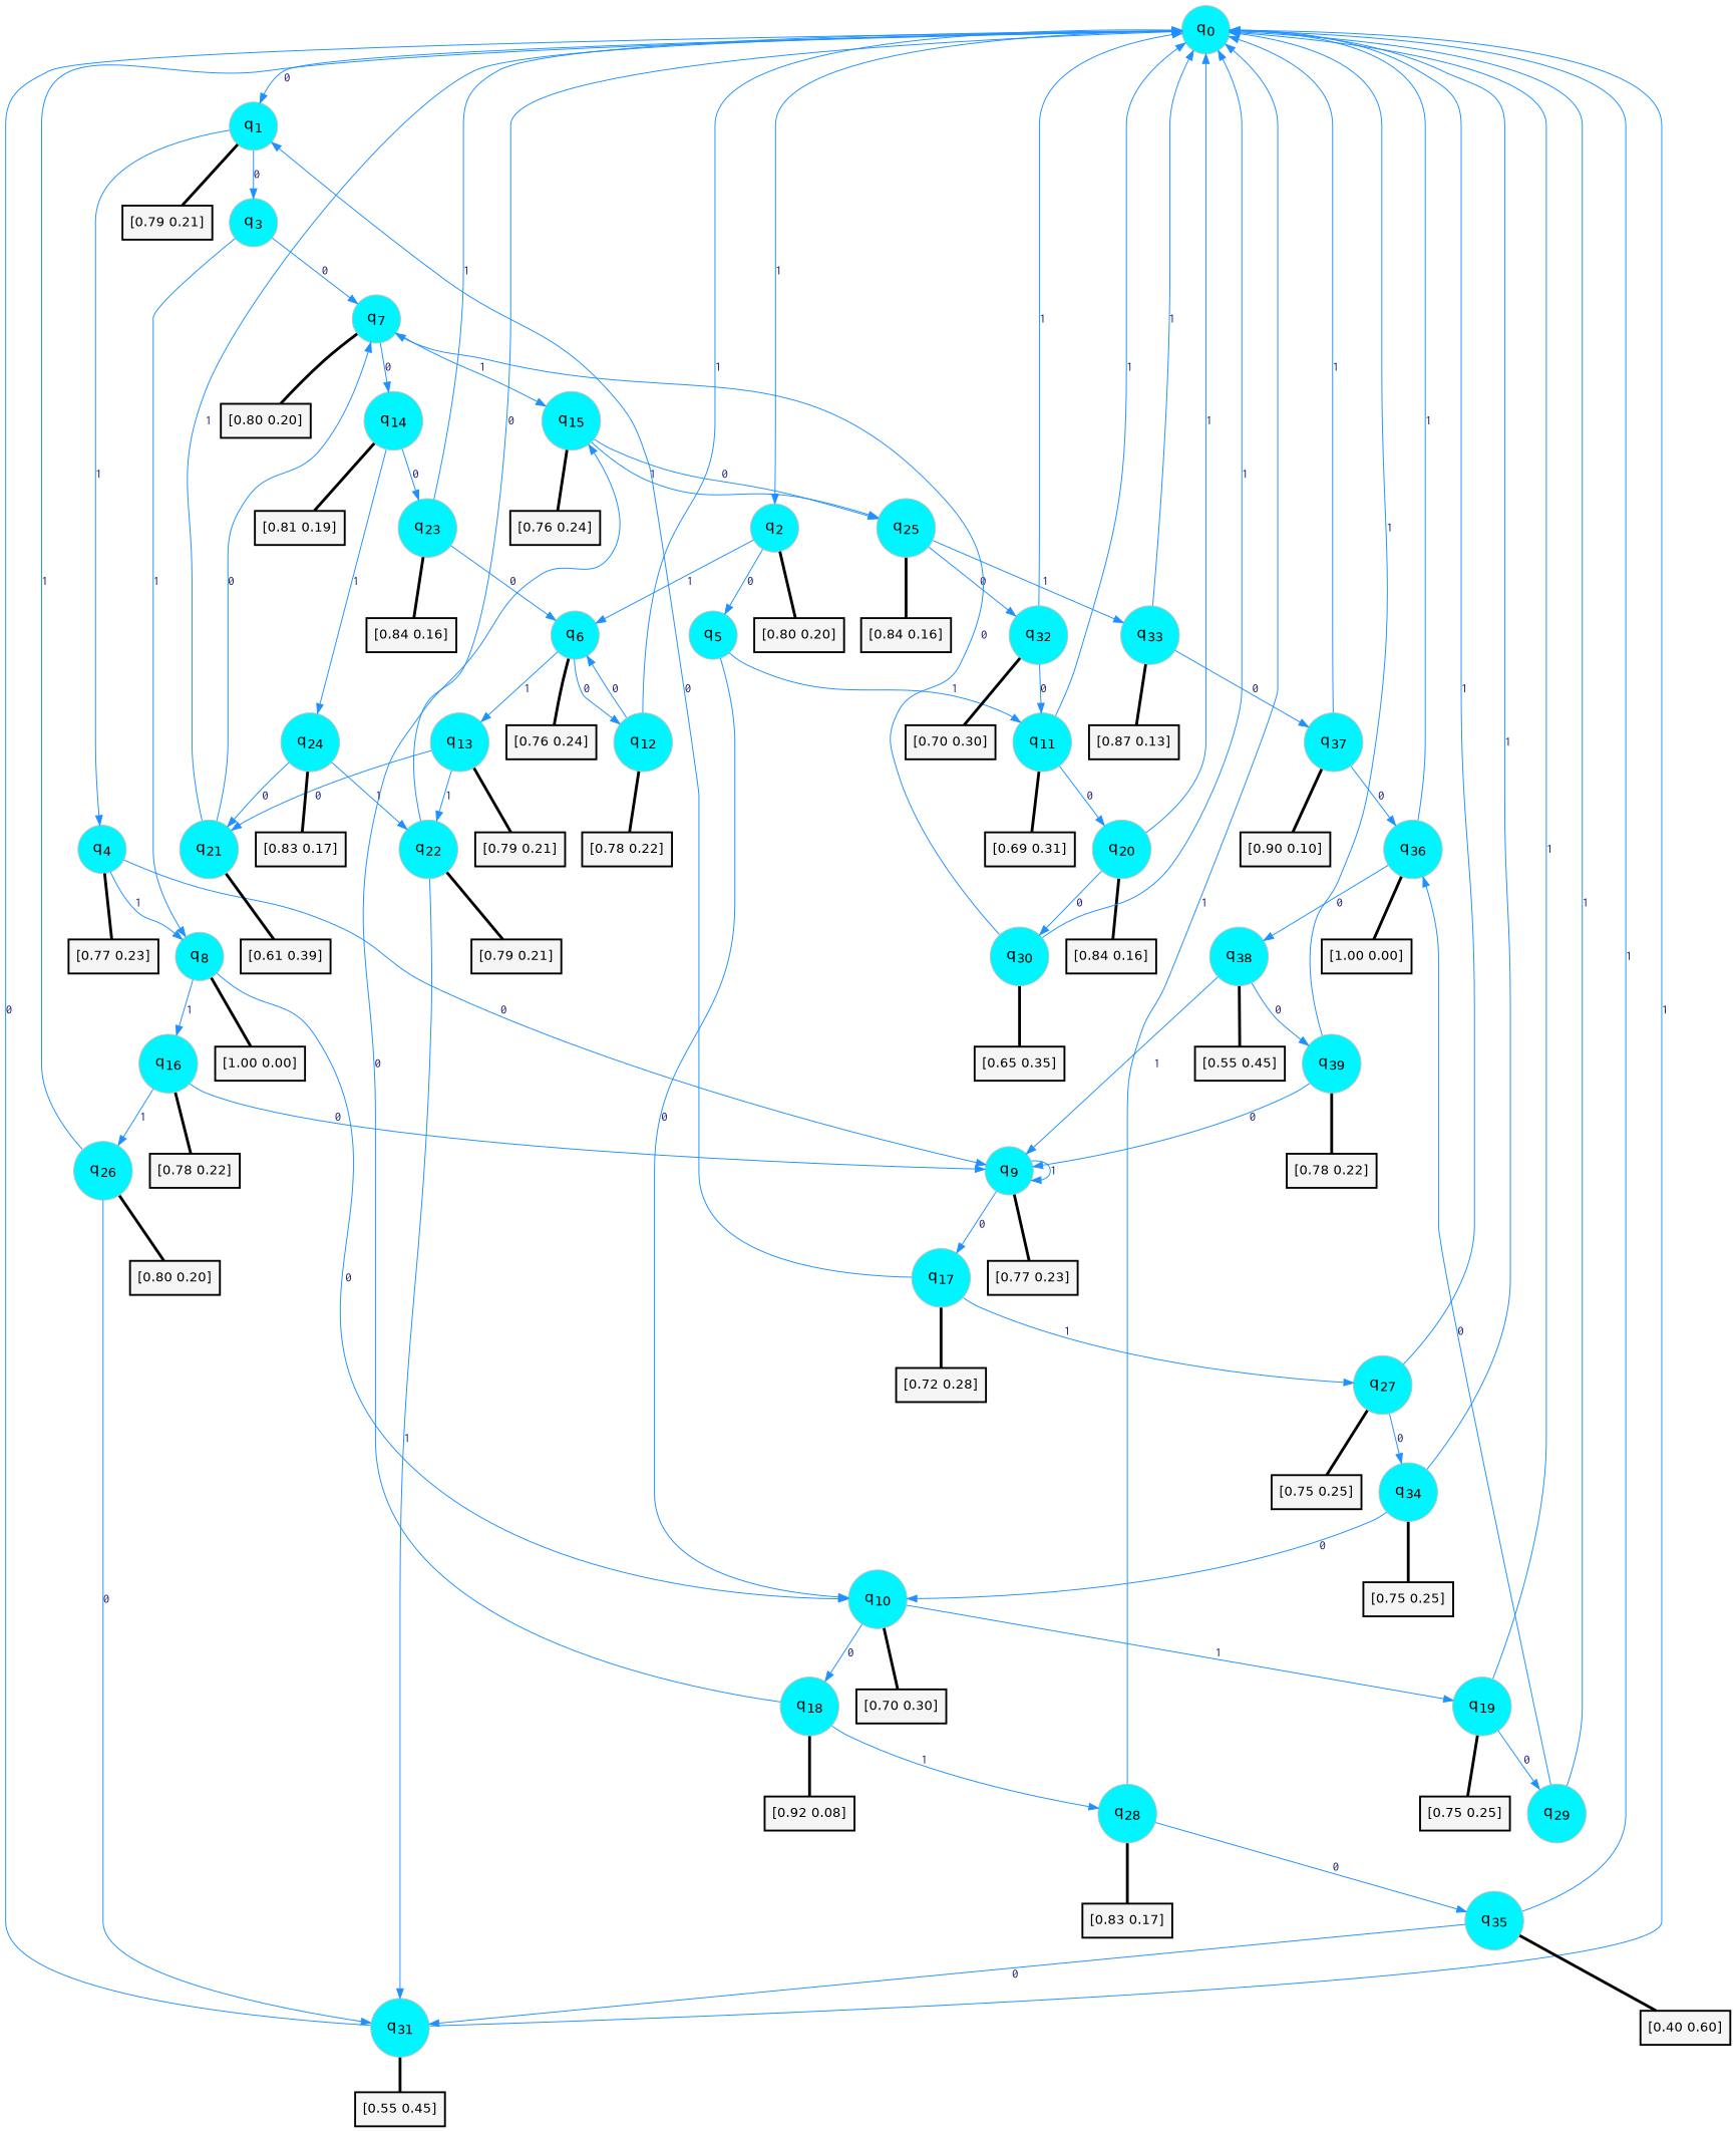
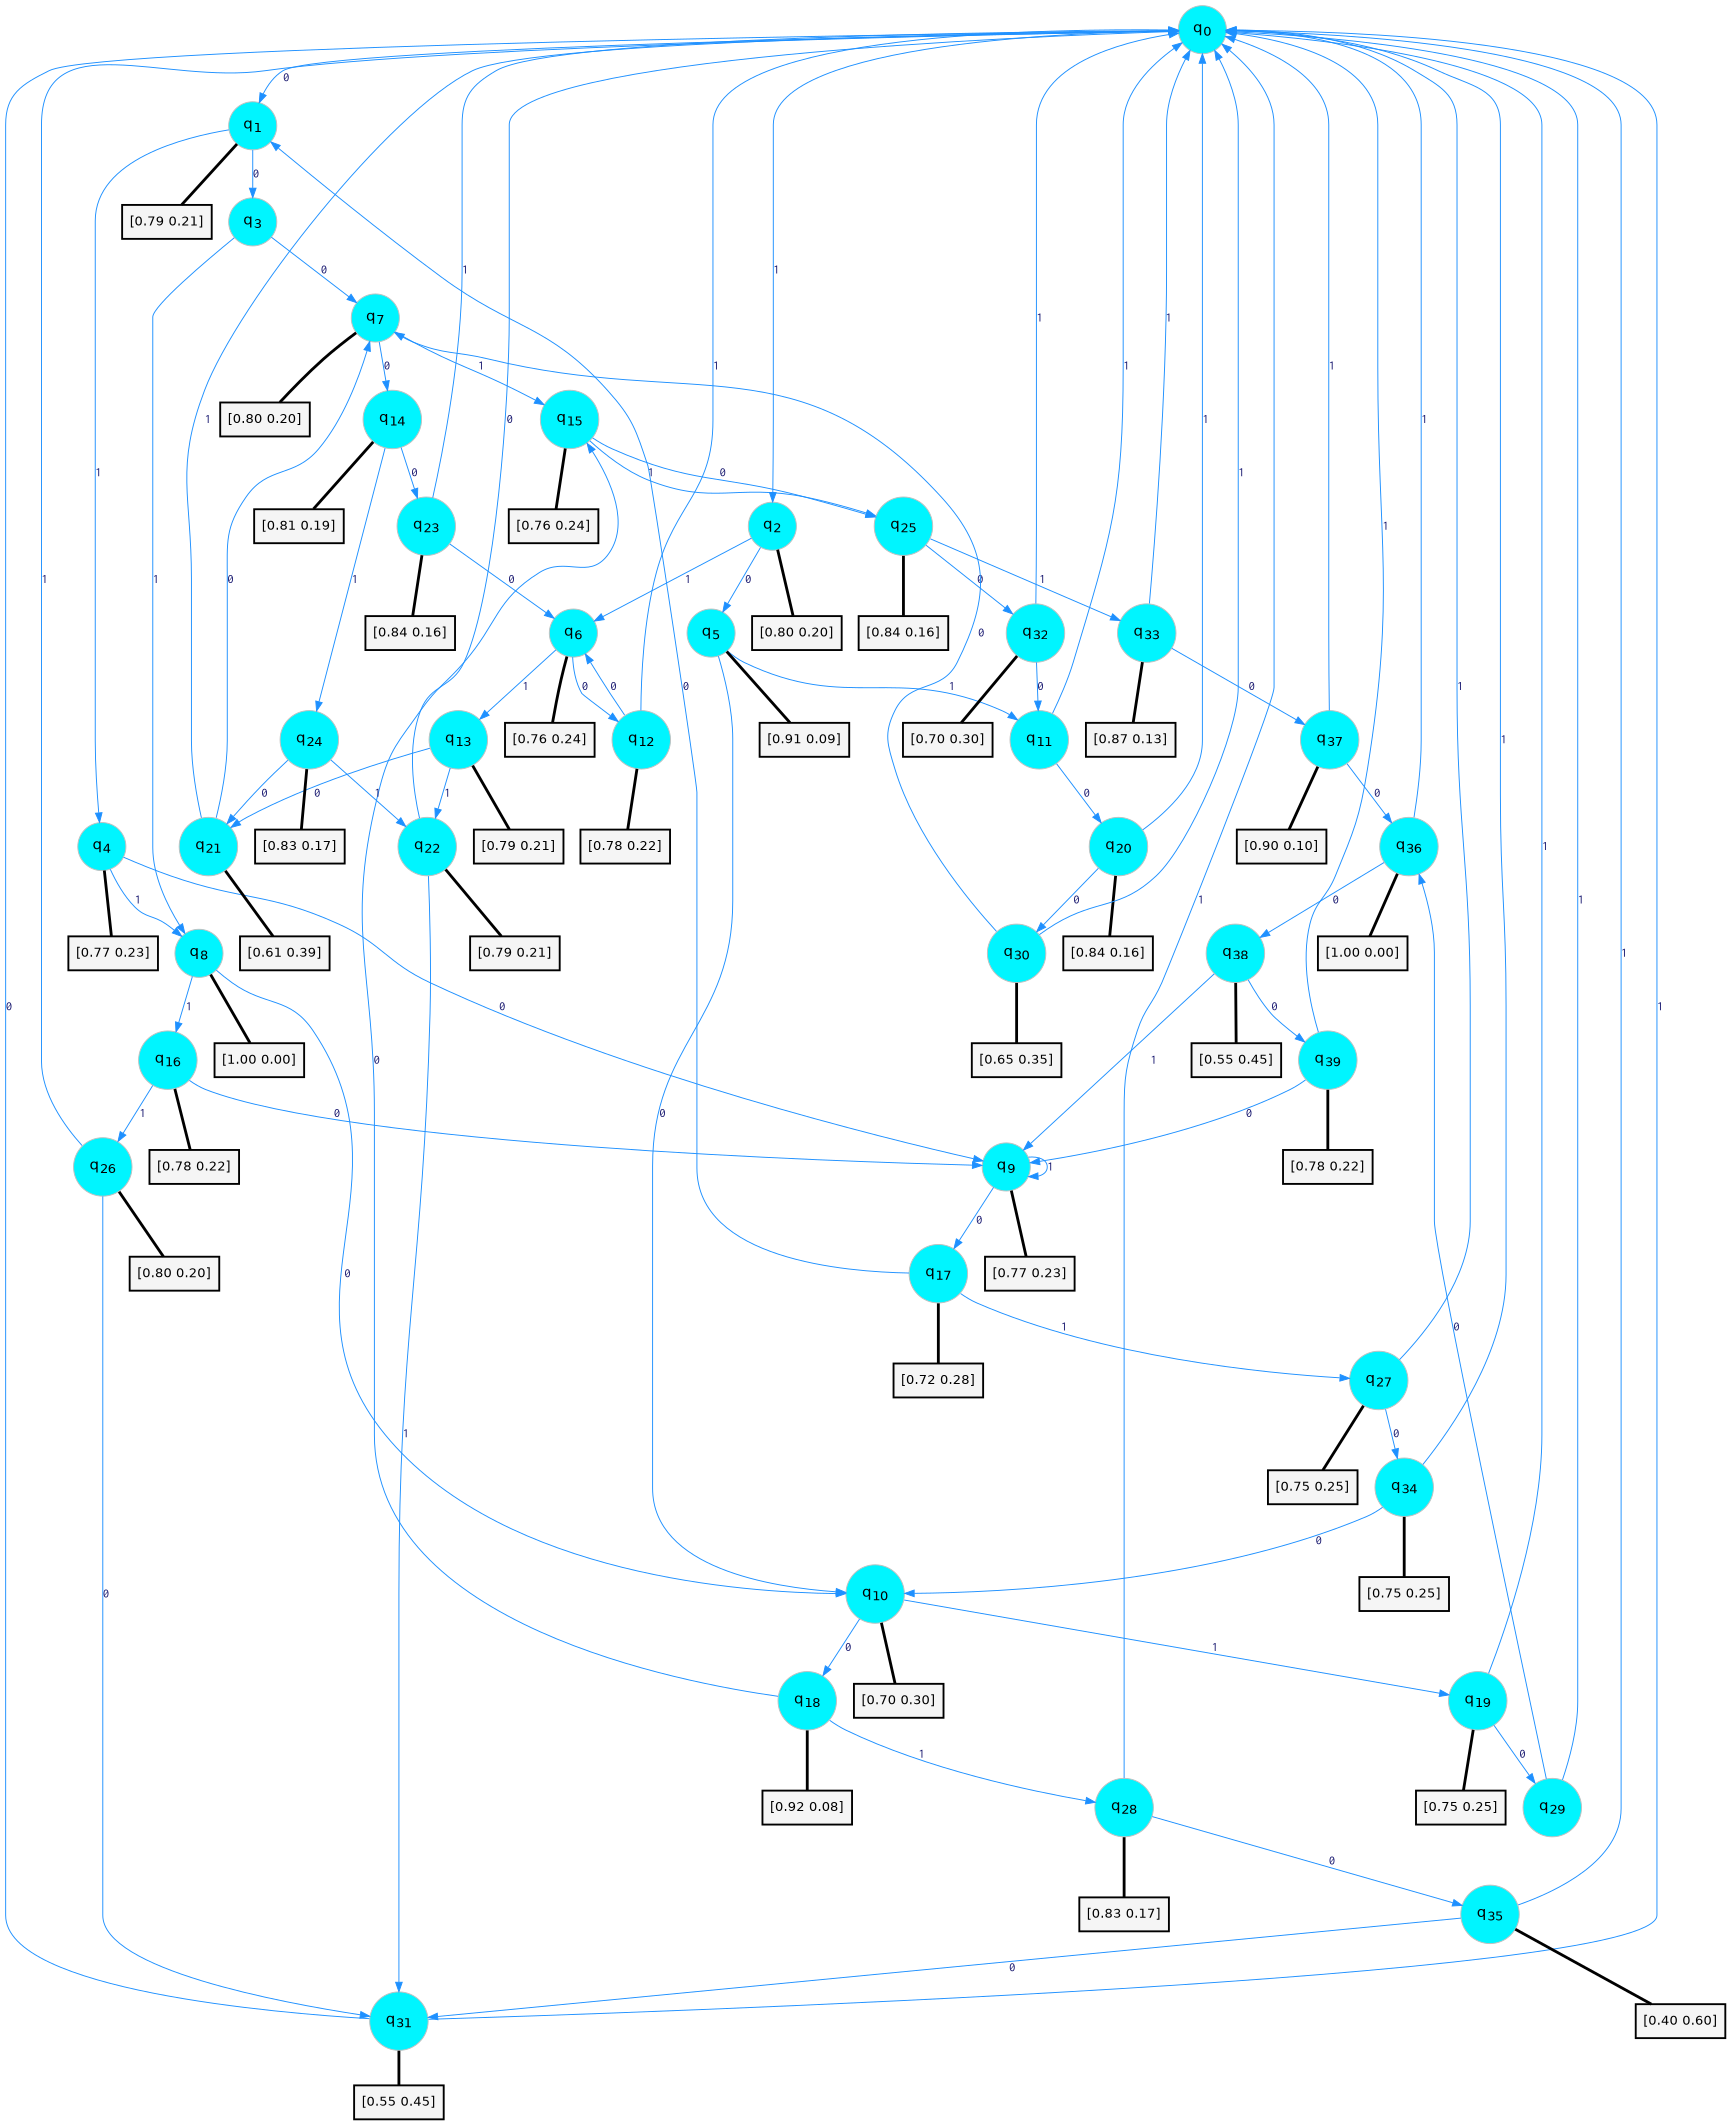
  digraph {
    rankdir=TD
    node [color=gray fillcolor=turquoise1 fontcolor=black fontname=Helvetica fontsize=16 fontweight=bold shape=circle style=filled]
    edge [arrowsize=1 color=dodgerblue1 fontcolor=midnightblue fontname=courier fontweight=bold penwidth=1 style=solid weight=20]
    n1 [label=<q<SUB>0</SUB>>]
    n2 [label=<q<SUB>1</SUB>>]
    n3 [label=<q<SUB>2</SUB>>]
    n4 [label=<q<SUB>3</SUB>>]
    n5 [label=<q<SUB>4</SUB>>]
    n6 [color=black fillcolor=whitesmoke fontsize=14 label="[0.79 0.21]" penwidth=2 shape=box]
    n7 [label=<q<SUB>5</SUB>>]
    n8 [label=<q<SUB>6</SUB>>]
    n9 [color=black fillcolor=whitesmoke fontsize=14 label="[0.80 0.20]" penwidth=2 shape=box]
    n10 [label=<q<SUB>7</SUB>>]
    n11 [label=<q<SUB>8</SUB>>]
    n12 [label=<q<SUB>9</SUB>>]
    n13 [color=black fillcolor=whitesmoke fontsize=14 label="[0.77 0.23]" penwidth=2 shape=box]
    n14 [label=<q<SUB>10</SUB>>]
    n15 [label=<q<SUB>11</SUB>>]
+   n16 [color=black fillcolor=whitesmoke fontsize=14 label="[0.91 0.09]" penwidth=2 shape=box]
    n17 [label=<q<SUB>12</SUB>>]
    n18 [label=<q<SUB>13</SUB>>]
    n19 [color=black fillcolor=whitesmoke fontsize=14 label="[0.76 0.24]" penwidth=2 shape=box]
    n20 [label=<q<SUB>14</SUB>>]
    n21 [label=<q<SUB>15</SUB>>]
    n22 [color=black fillcolor=whitesmoke fontsize=14 label="[0.80 0.20]" penwidth=2 shape=box]
    n23 [label=<q<SUB>16</SUB>>]
    n24 [color=black fillcolor=whitesmoke fontsize=14 label="[1.00 0.00]" penwidth=2 shape=box]
    n25 [label=<q<SUB>17</SUB>>]
    n26 [color=black fillcolor=whitesmoke fontsize=14 label="[0.77 0.23]" penwidth=2 shape=box]
    n27 [label=<q<SUB>18</SUB>>]
    n28 [label=<q<SUB>19</SUB>>]
    n29 [color=black fillcolor=whitesmoke fontsize=14 label="[0.70 0.30]" penwidth=2 shape=box]
    n30 [label=<q<SUB>20</SUB>>]
-   n31 [color=black fillcolor=whitesmoke fontsize=14 label="[0.69 0.31]" penwidth=2 shape=box]
    n32 [color=black fillcolor=whitesmoke fontsize=14 label="[0.78 0.22]" penwidth=2 shape=box]
    n33 [label=<q<SUB>21</SUB>>]
    n34 [label=<q<SUB>22</SUB>>]
    n35 [color=black fillcolor=whitesmoke fontsize=14 label="[0.79 0.21]" penwidth=2 shape=box]
    n36 [label=<q<SUB>23</SUB>>]
    n37 [label=<q<SUB>24</SUB>>]
    n38 [color=black fillcolor=whitesmoke fontsize=14 label="[0.81 0.19]" penwidth=2 shape=box]
    n39 [label=<q<SUB>25</SUB>>]
    n40 [color=black fillcolor=whitesmoke fontsize=14 label="[0.76 0.24]" penwidth=2 shape=box]
    n41 [label=<q<SUB>26</SUB>>]
    n42 [color=black fillcolor=whitesmoke fontsize=14 label="[0.78 0.22]" penwidth=2 shape=box]
    n43 [label=<q<SUB>27</SUB>>]
    n44 [color=black fillcolor=whitesmoke fontsize=14 label="[0.72 0.28]" penwidth=2 shape=box]
    n45 [label=<q<SUB>28</SUB>>]
    n46 [color=black fillcolor=whitesmoke fontsize=14 label="[0.92 0.08]" penwidth=2 shape=box]
    n47 [label=<q<SUB>29</SUB>>]
    n48 [color=black fillcolor=whitesmoke fontsize=14 label="[0.75 0.25]" penwidth=2 shape=box]
    n49 [label=<q<SUB>30</SUB>>]
    n50 [color=black fillcolor=whitesmoke fontsize=14 label="[0.84 0.16]" penwidth=2 shape=box]
    n51 [color=black fillcolor=whitesmoke fontsize=14 label="[0.61 0.39]" penwidth=2 shape=box]
    n52 [label=<q<SUB>31</SUB>>]
    n53 [color=black fillcolor=whitesmoke fontsize=14 label="[0.79 0.21]" penwidth=2 shape=box]
    n54 [color=black fillcolor=whitesmoke fontsize=14 label="[0.84 0.16]" penwidth=2 shape=box]
    n55 [color=black fillcolor=whitesmoke fontsize=14 label="[0.83 0.17]" penwidth=2 shape=box]
    n56 [label=<q<SUB>32</SUB>>]
    n57 [label=<q<SUB>33</SUB>>]
    n58 [color=black fillcolor=whitesmoke fontsize=14 label="[0.84 0.16]" penwidth=2 shape=box]
    n59 [color=black fillcolor=whitesmoke fontsize=14 label="[0.80 0.20]" penwidth=2 shape=box]
    n60 [label=<q<SUB>34</SUB>>]
    n61 [color=black fillcolor=whitesmoke fontsize=14 label="[0.75 0.25]" penwidth=2 shape=box]
    n62 [label=<q<SUB>35</SUB>>]
    n63 [color=black fillcolor=whitesmoke fontsize=14 label="[0.83 0.17]" penwidth=2 shape=box]
    n64 [label=<q<SUB>36</SUB>>]
    n65 [color=black fillcolor=whitesmoke fontsize=14 label="[0.65 0.35]" penwidth=2 shape=box]
    n66 [color=black fillcolor=whitesmoke fontsize=14 label="[0.55 0.45]" penwidth=2 shape=box]
    n67 [color=black fillcolor=whitesmoke fontsize=14 label="[0.70 0.30]" penwidth=2 shape=box]
    n68 [label=<q<SUB>37</SUB>>]
    n69 [color=black fillcolor=whitesmoke fontsize=14 label="[0.87 0.13]" penwidth=2 shape=box]
    n70 [color=black fillcolor=whitesmoke fontsize=14 label="[0.75 0.25]" penwidth=2 shape=box]
    n71 [color=black fillcolor=whitesmoke fontsize=14 label="[0.40 0.60]" penwidth=2 shape=box]
    n72 [label=<q<SUB>38</SUB>>]
    n73 [color=black fillcolor=whitesmoke fontsize=14 label="[1.00 0.00]" penwidth=2 shape=box]
    n74 [color=black fillcolor=whitesmoke fontsize=14 label="[0.90 0.10]" penwidth=2 shape=box]
    n75 [label=<q<SUB>39</SUB>>]
    n76 [color=black fillcolor=whitesmoke fontsize=14 label="[0.55 0.45]" penwidth=2 shape=box]
    n77 [color=black fillcolor=whitesmoke fontsize=14 label="[0.78 0.22]" penwidth=2 shape=box]
    n1 -> n2 [label=0]
    n1 -> n3 [label=1]
    n2 -> n4 [label=0]
    n2 -> n5 [label=1]
    n2 -> n6 [arrowhead=none color=black penwidth=3]
    n3 -> n7 [label=0]
    n3 -> n8 [label=1]
    n3 -> n9 [arrowhead=none color=black penwidth=3]
    n4 -> n10 [label=0]
    n4 -> n11 [label=1]
    n5 -> n11 [label=1]
    n5 -> n12 [label=0]
    n5 -> n13 [arrowhead=none color=black penwidth=3]
    n7 -> n14 [label=0]
    n7 -> n15 [label=1]
+   n7 -> n16 [arrowhead=none color=black penwidth=3]
    n8 -> n17 [label=0]
    n8 -> n18 [label=1]
    n8 -> n19 [arrowhead=none color=black penwidth=3]
    n10 -> n20 [label=0]
    n10 -> n21 [label=1]
    n10 -> n22 [arrowhead=none color=black penwidth=3]
    n11 -> n14 [label=0]
    n11 -> n23 [label=1]
    n11 -> n24 [arrowhead=none color=black penwidth=3]
    n12 -> n12 [label=1]
    n12 -> n25 [label=0]
    n12 -> n26 [arrowhead=none color=black penwidth=3]
    n14 -> n27 [label=0]
    n14 -> n28 [label=1]
    n14 -> n29 [arrowhead=none color=black penwidth=3]
    n15 -> n1 [label=1]
    n15 -> n30 [label=0]
-   n15 -> n31 [arrowhead=none color=black penwidth=3]
    n17 -> n1 [label=1]
    n17 -> n8 [label=0]
    n17 -> n32 [arrowhead=none color=black penwidth=3]
    n18 -> n33 [label=0]
    n18 -> n34 [label=1]
    n18 -> n35 [arrowhead=none color=black penwidth=3]
    n20 -> n36 [label=0]
    n20 -> n37 [label=1]
    n20 -> n38 [arrowhead=none color=black penwidth=3]
    n21 -> n39 [label=0]
    n21 -> n39 [label=1]
    n21 -> n40 [arrowhead=none color=black penwidth=3]
    n23 -> n12 [label=0]
    n23 -> n41 [label=1]
    n23 -> n42 [arrowhead=none color=black penwidth=3]
    n25 -> n2 [label=0]
    n25 -> n43 [label=1]
    n25 -> n44 [arrowhead=none color=black penwidth=3]
    n27 -> n21 [label=0]
    n27 -> n45 [label=1]
    n27 -> n46 [arrowhead=none color=black penwidth=3]
    n28 -> n1 [label=1]
    n28 -> n47 [label=0]
    n28 -> n48 [arrowhead=none color=black penwidth=3]
    n30 -> n1 [label=1]
    n30 -> n49 [label=0]
    n30 -> n50 [arrowhead=none color=black penwidth=3]
    n33 -> n1 [label=1]
    n33 -> n10 [label=0]
    n33 -> n51 [arrowhead=none color=black penwidth=3]
    n34 -> n1 [label=0]
    n34 -> n52 [label=1]
    n34 -> n53 [arrowhead=none color=black penwidth=3]
    n36 -> n1 [label=1]
    n36 -> n8 [label=0]
    n36 -> n54 [arrowhead=none color=black penwidth=3]
    n37 -> n33 [label=0]
    n37 -> n34 [label=1]
    n37 -> n55 [arrowhead=none color=black penwidth=3]
    n39 -> n56 [label=0]
    n39 -> n57 [label=1]
    n39 -> n58 [arrowhead=none color=black penwidth=3]
    n41 -> n1 [label=1]
    n41 -> n52 [label=0]
    n41 -> n59 [arrowhead=none color=black penwidth=3]
    n43 -> n1 [label=1]
    n43 -> n60 [label=0]
    n43 -> n61 [arrowhead=none color=black penwidth=3]
    n45 -> n1 [label=1]
    n45 -> n62 [label=0]
    n45 -> n63 [arrowhead=none color=black penwidth=3]
    n47 -> n1 [label=1]
    n47 -> n64 [label=0]
    n49 -> n1 [label=1]
    n49 -> n10 [label=0]
    n49 -> n65 [arrowhead=none color=black penwidth=3]
    n52 -> n1 [label=0]
    n52 -> n1 [label=1]
    n52 -> n66 [arrowhead=none color=black penwidth=3]
    n56 -> n1 [label=1]
    n56 -> n15 [label=0]
    n56 -> n67 [arrowhead=none color=black penwidth=3]
    n57 -> n1 [label=1]
    n57 -> n68 [label=0]
    n57 -> n69 [arrowhead=none color=black penwidth=3]
    n60 -> n1 [label=1]
    n60 -> n14 [label=0]
    n60 -> n70 [arrowhead=none color=black penwidth=3]
    n62 -> n1 [label=1]
    n62 -> n52 [label=0]
    n62 -> n71 [arrowhead=none color=black penwidth=3]
    n64 -> n1 [label=1]
    n64 -> n72 [label=0]
    n64 -> n73 [arrowhead=none color=black penwidth=3]
    n68 -> n1 [label=1]
    n68 -> n64 [label=0]
    n68 -> n74 [arrowhead=none color=black penwidth=3]
    n72 -> n12 [label=1]
    n72 -> n75 [label=0]
    n72 -> n76 [arrowhead=none color=black penwidth=3]
    n75 -> n1 [label=1]
    n75 -> n12 [label=0]
    n75 -> n77 [arrowhead=none color=black penwidth=3]
  }
